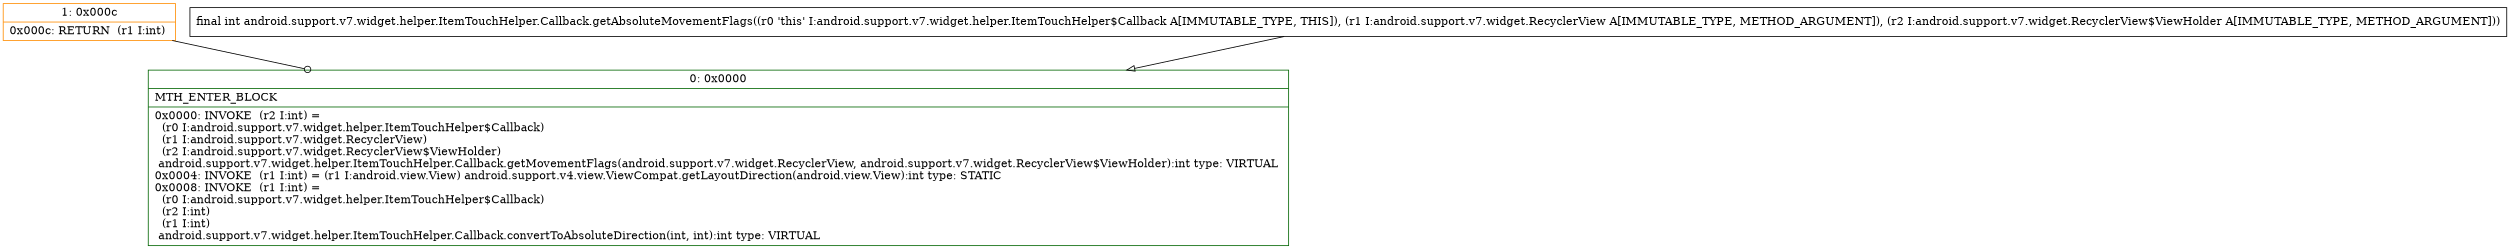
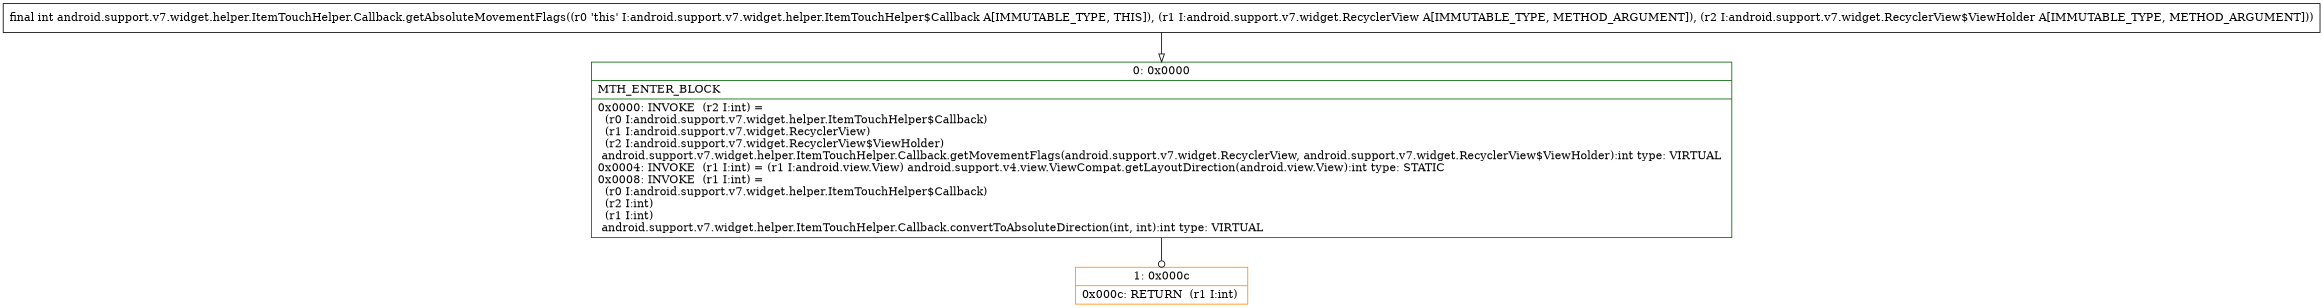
  digraph {
    node [shape=record]
    n1 [label="{0\:\ 0x0000|MTH_ENTER_BLOCK\l|0x0000: INVOKE  (r2 I:int) = \l  (r0 I:android.support.v7.widget.helper.ItemTouchHelper$Callback)\l  (r1 I:android.support.v7.widget.RecyclerView)\l  (r2 I:android.support.v7.widget.RecyclerView$ViewHolder)\l android.support.v7.widget.helper.ItemTouchHelper.Callback.getMovementFlags(android.support.v7.widget.RecyclerView, android.support.v7.widget.RecyclerView$ViewHolder):int type: VIRTUAL \l0x0004: INVOKE  (r1 I:int) = (r1 I:android.view.View) android.support.v4.view.ViewCompat.getLayoutDirection(android.view.View):int type: STATIC \l0x0008: INVOKE  (r1 I:int) = \l  (r0 I:android.support.v7.widget.helper.ItemTouchHelper$Callback)\l  (r2 I:int)\l  (r1 I:int)\l android.support.v7.widget.helper.ItemTouchHelper.Callback.convertToAbsoluteDirection(int, int):int type: VIRTUAL \l}" color=darkgreen]
    n2 [label="{1\:\ 0x000c|0x000c: RETURN  (r1 I:int) \l}" color=darkorange]
    n3 [label="{final int android.support.v7.widget.helper.ItemTouchHelper.Callback.getAbsoluteMovementFlags((r0 'this' I:android.support.v7.widget.helper.ItemTouchHelper$Callback A[IMMUTABLE_TYPE, THIS]), (r1 I:android.support.v7.widget.RecyclerView A[IMMUTABLE_TYPE, METHOD_ARGUMENT]), (r2 I:android.support.v7.widget.RecyclerView$ViewHolder A[IMMUTABLE_TYPE, METHOD_ARGUMENT])) }" color=black]
-   n2 -> n1 [arrowhead=odot]
+   n1 -> n2 [arrowhead=odot]
    n3 -> n1 [arrowhead=onormal]
  }
